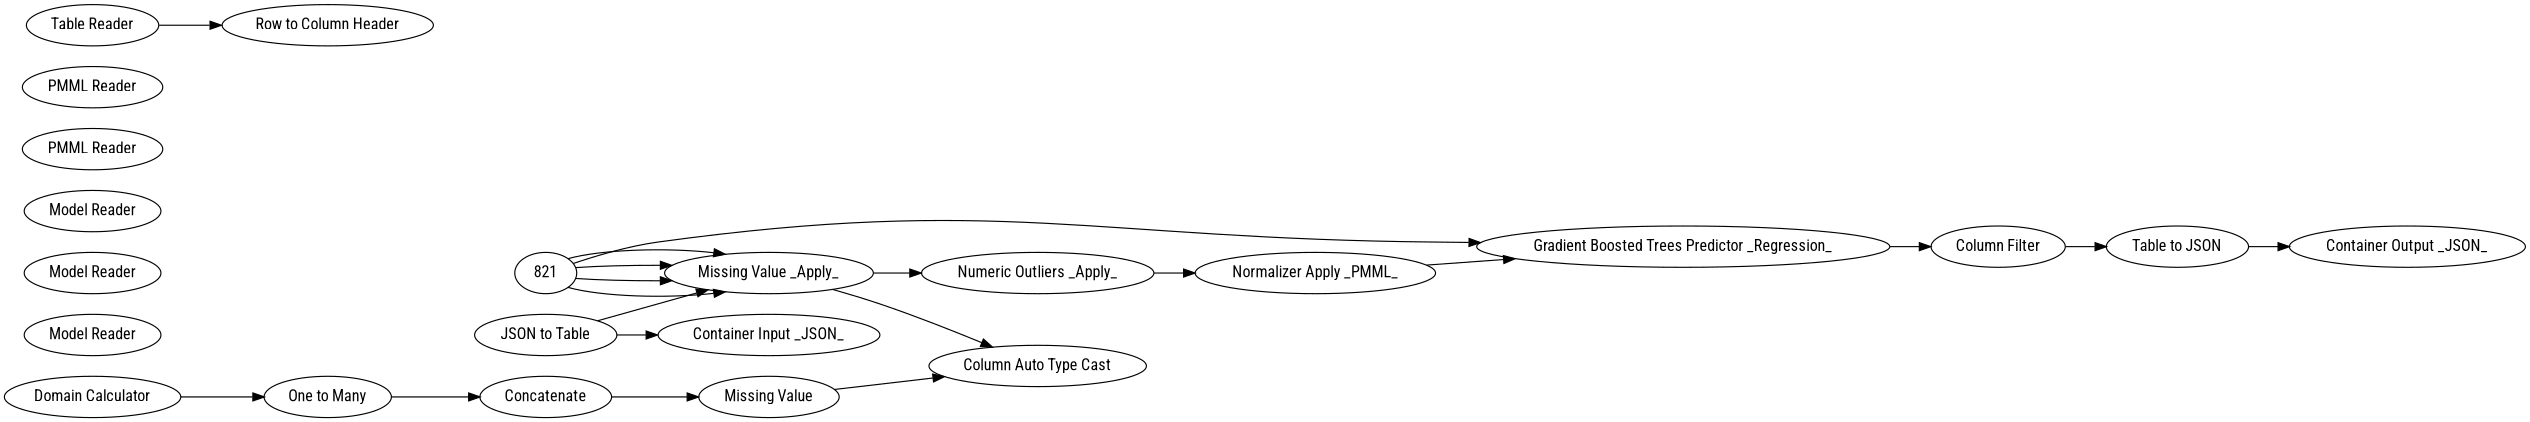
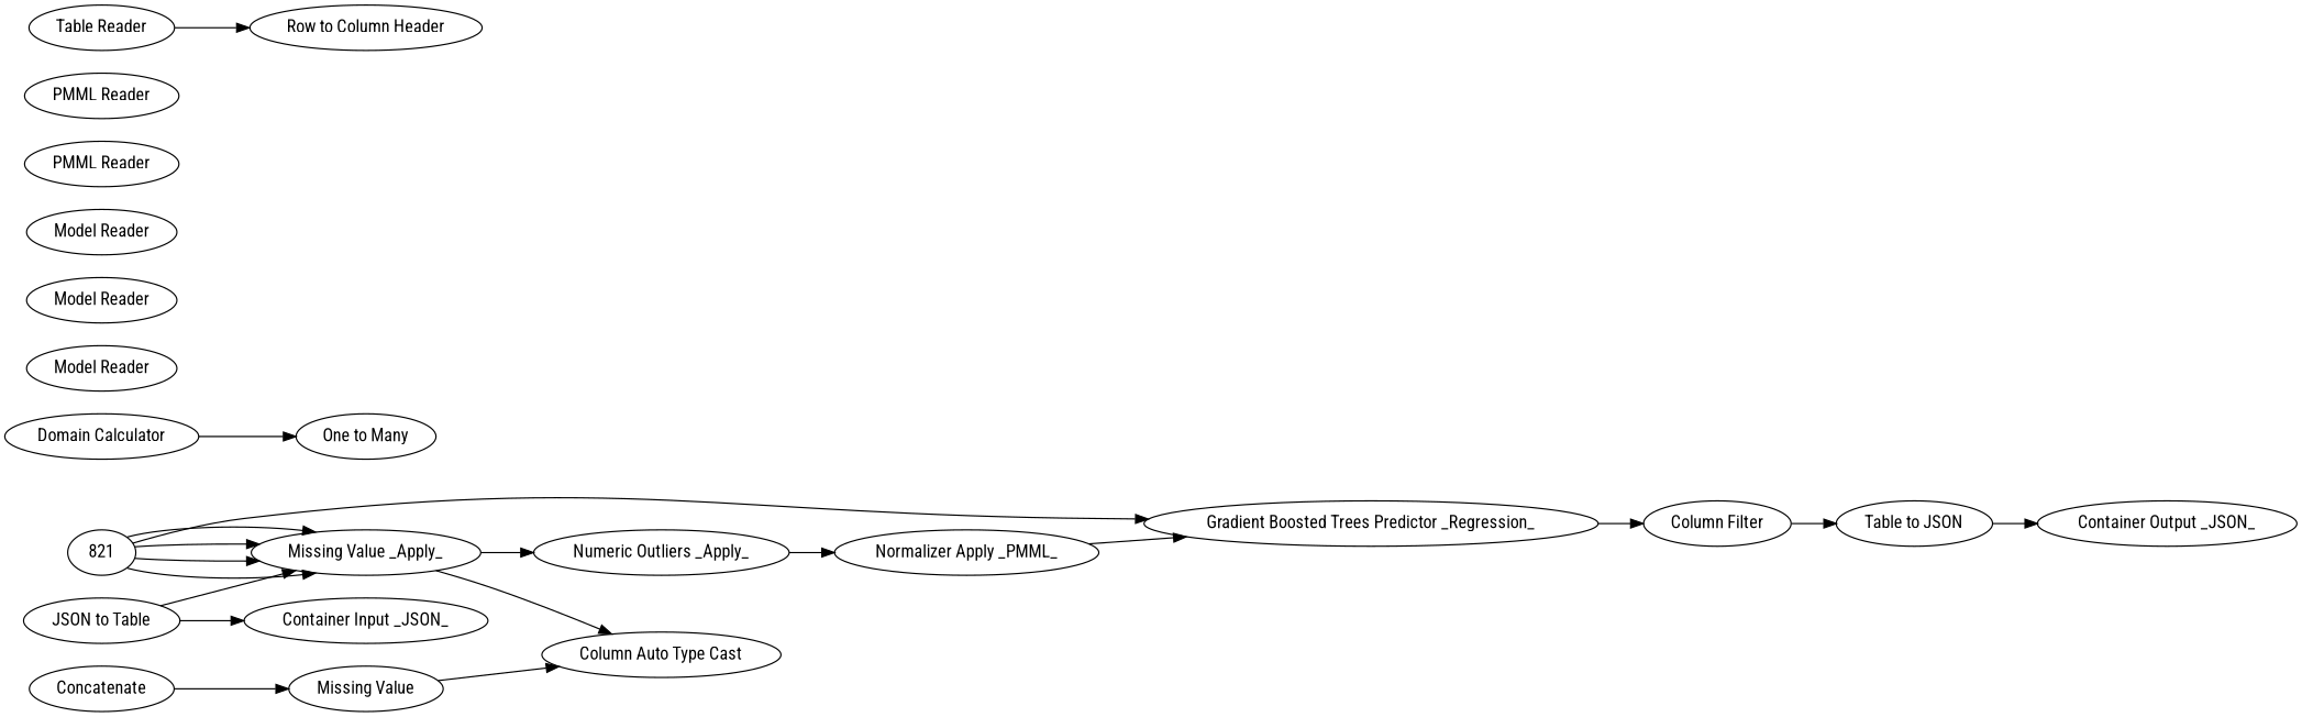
  digraph {
    fontname="Roboto Condensed"
    rankdir=LR
    node [fontname="Roboto Condensed"]
    edge [fontname="Roboto Condensed"]
    n1 [label="Gradient Boosted Trees Predictor _Regression_"]
    n2 [label="Column Filter"]
    n3 [label="Table to JSON"]
    n4 [label="Container Output _JSON_"]
    n5 [label="Missing Value _Apply_"]
    n6 [label="Numeric Outliers _Apply_"]
    n7 [label="Column Auto Type Cast"]
    n8 [label="Normalizer Apply _PMML_"]
    n9 [label="One to Many"]
    n10 [label=Concatenate]
    n11 [label="Missing Value"]
    n12 [label="Domain Calculator"]
    n13 [label="Model Reader"]
    n14 [label="Model Reader"]
    n15 [label="Model Reader"]
    n16 [label="PMML Reader"]
    n17 [label="PMML Reader"]
    n18 [label="Table Reader"]
    n19 [label="Row to Column Header"]
    n20 [label="Container Input _JSON_"]
    n21 [label="JSON to Table"]
    821
    n1 -> n2
    n2 -> n3
    n3 -> n4
    n5 -> n6
    n5 -> n7
    n6 -> n8
    n8 -> n1
-   n9 -> n10
    n10 -> n11
    n11 -> n7
    n12 -> n9
    n18 -> n19
    n21 -> n5
    n21 -> n20
    821 -> n1
    821 -> n5
    821 -> n5
    821 -> n5
    821 -> n5
  }
